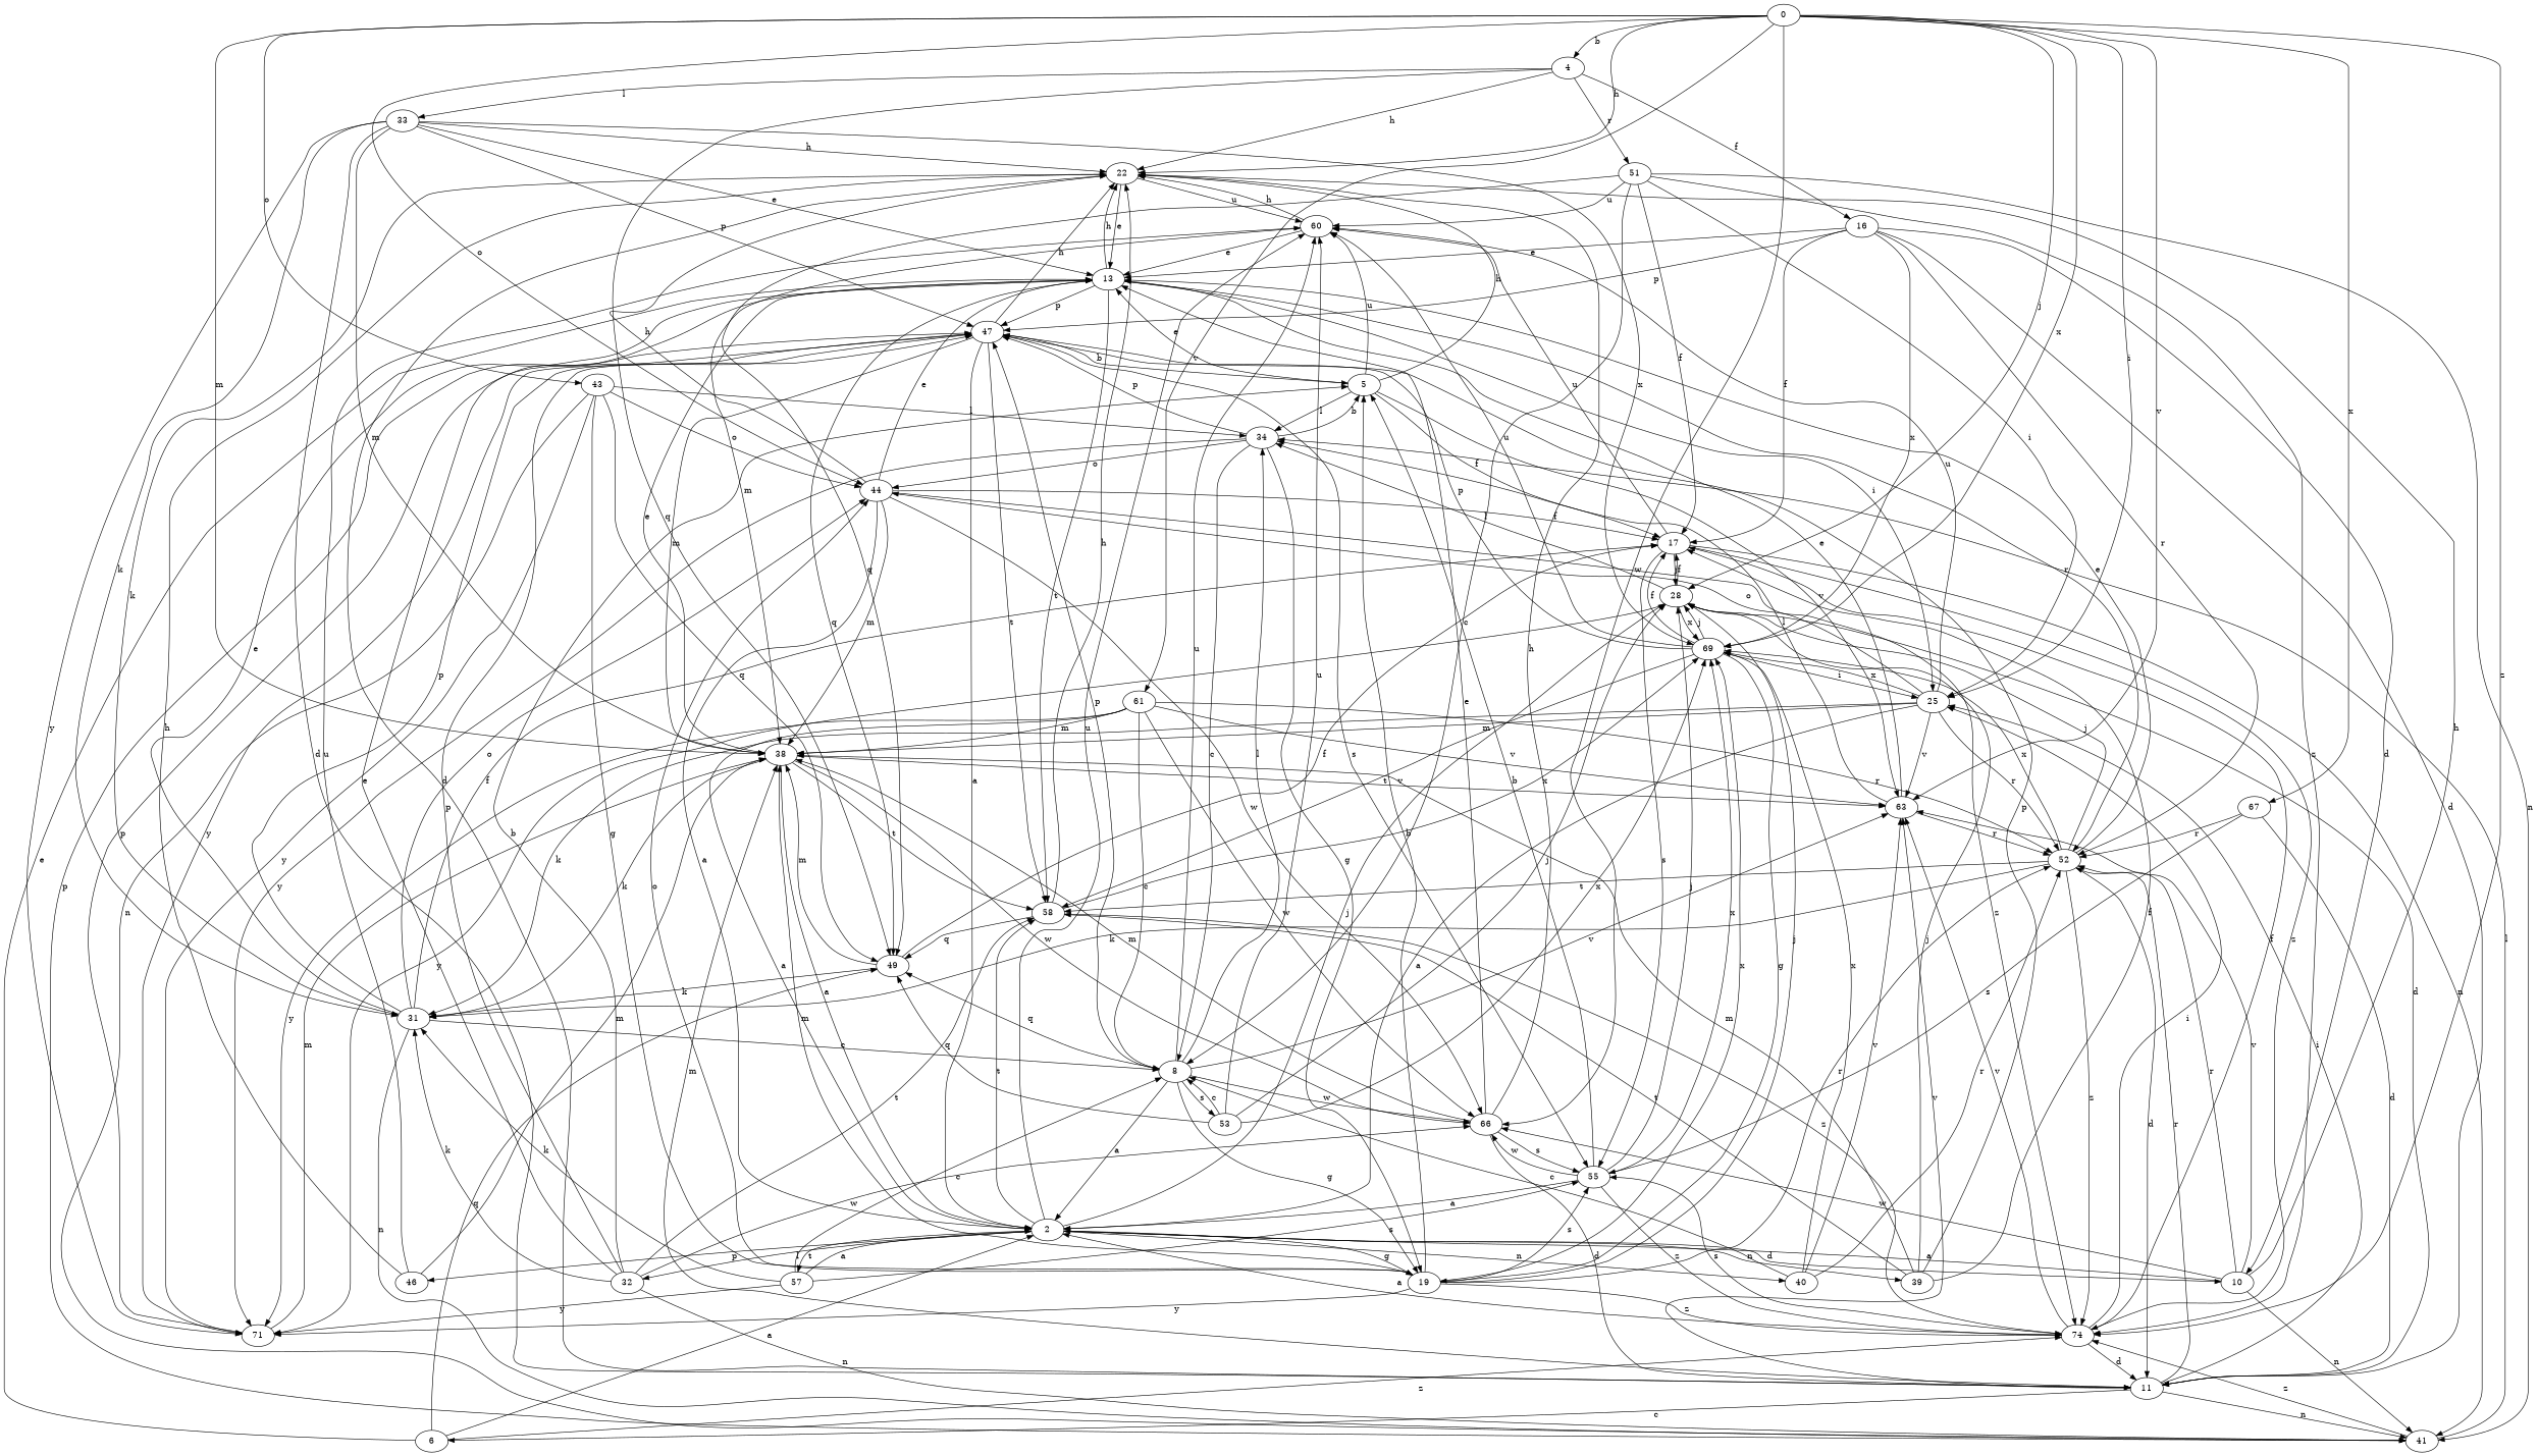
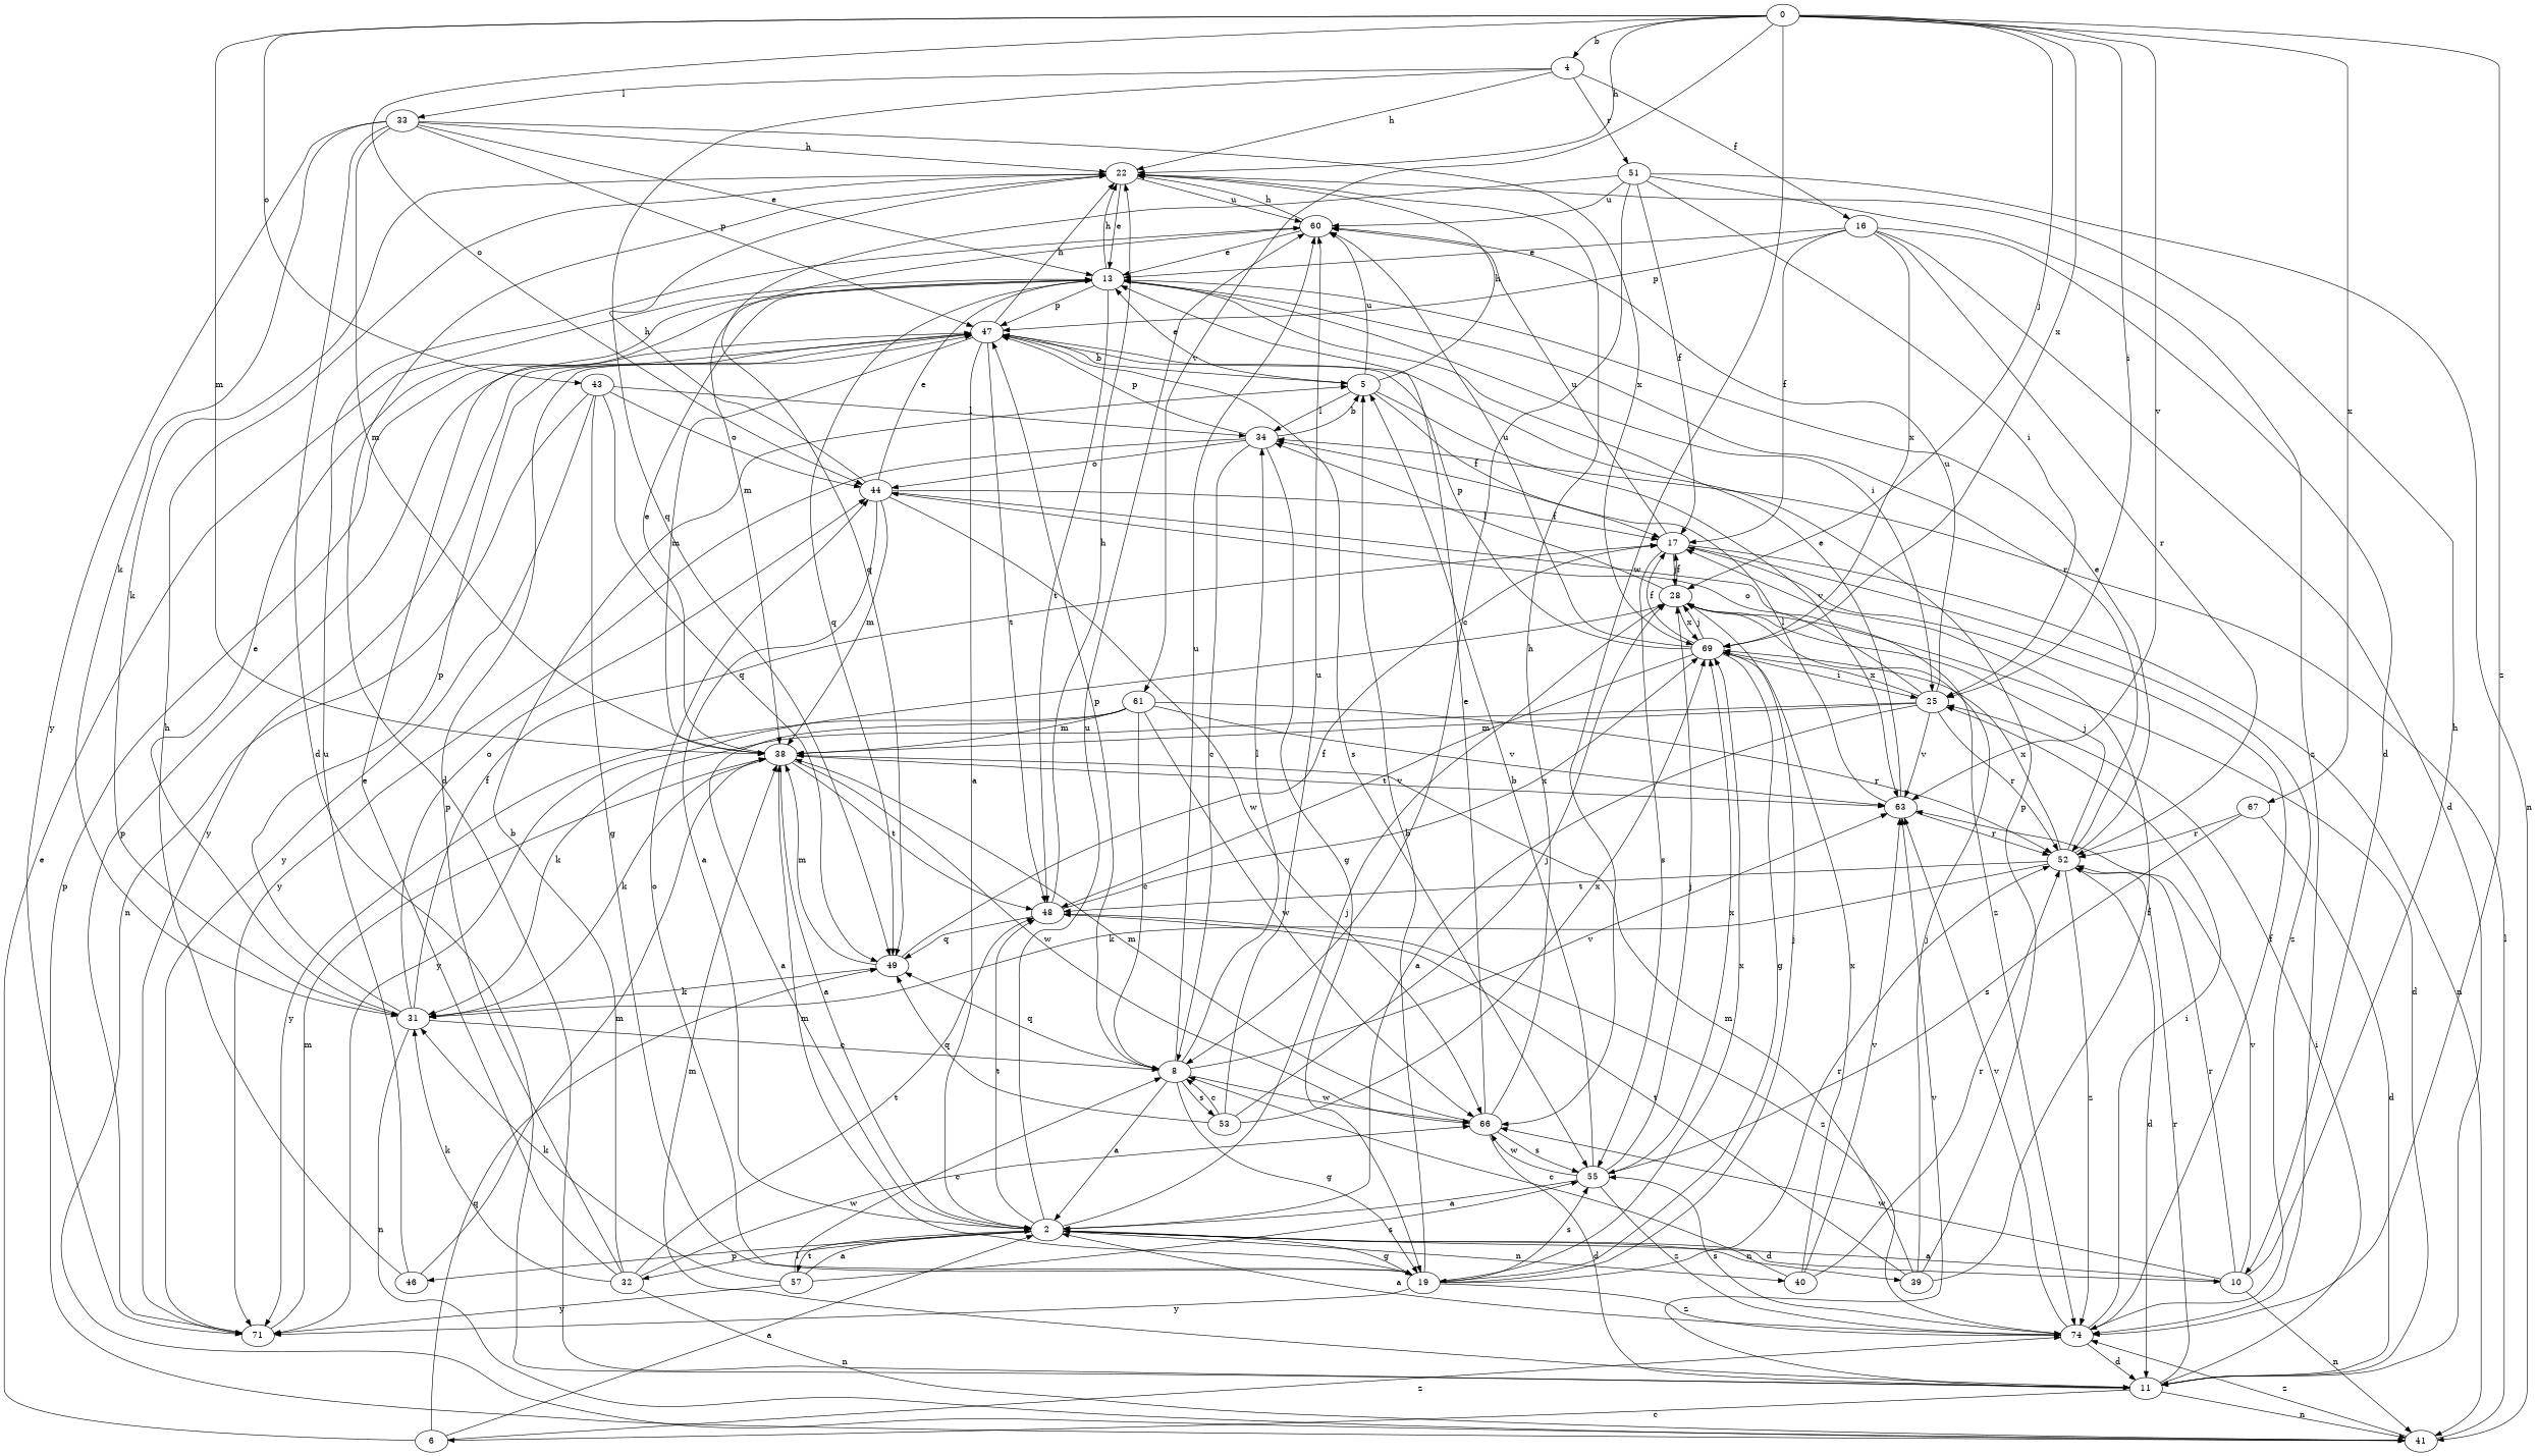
  strict digraph {
    0
    4
    22
    25
    28
    38
    43
    44
    61
    63
    66
    67
    69
    74
    16
    33
    49
    51
    60
    13
    11
    31
    2
    52
    17
    34
    71
-   58
+   58 [label=48]
    19
    41
    8
    55
    47
    10
    32
    39
    40
    46
    57
    5
    6
    53
    0 -> 4 [label=b]
    0 -> 22 [label=h]
    0 -> 25 [label=i]
    0 -> 28 [label=j]
    0 -> 38 [label=m]
    0 -> 43 [label=o]
    0 -> 44 [label=o]
    0 -> 61 [label=v]
    0 -> 63 [label=v]
    0 -> 66 [label=w]
    0 -> 67 [label=x]
    0 -> 69 [label=x]
    0 -> 74 [label=z]
    4 -> 22 [label=h]
    4 -> 16 [label=f]
    4 -> 33 [label=l]
    4 -> 49 [label=q]
    4 -> 51 [label=r]
    22 -> 60 [label=u]
    22 -> 13 [label=e]
    22 -> 11 [label=d]
    22 -> 31 [label=k]
    25 -> 38 [label=m]
    25 -> 44 [label=o]
    25 -> 63 [label=v]
    25 -> 69 [label=x]
    25 -> 60 [label=u]
    25 -> 31 [label=k]
    25 -> 2 [label=a]
    25 -> 52 [label=r]
    28 -> 69 [label=x]
    28 -> 11 [label=d]
    28 -> 17 [label=f]
    28 -> 34 [label=l]
    28 -> 71 [label=y]
    38 -> 63 [label=v]
    38 -> 66 [label=w]
    38 -> 13 [label=e]
    38 -> 31 [label=k]
    38 -> 2 [label=a]
    38 -> 58 [label=t]
    43 -> 44 [label=o]
    43 -> 49 [label=q]
    43 -> 34 [label=l]
    43 -> 71 [label=y]
    43 -> 19 [label=g]
    43 -> 41 [label=n]
    44 -> 22 [label=h]
    44 -> 38 [label=m]
    44 -> 66 [label=w]
    44 -> 74 [label=z]
    44 -> 13 [label=e]
    44 -> 2 [label=a]
    44 -> 17 [label=f]
    61 -> 38 [label=m]
    61 -> 63 [label=v]
    61 -> 66 [label=w]
    61 -> 2 [label=a]
    61 -> 52 [label=r]
    61 -> 71 [label=y]
    61 -> 8 [label=c]
    63 -> 13 [label=e]
    63 -> 52 [label=r]
    63 -> 34 [label=l]
    66 -> 22 [label=h]
    66 -> 38 [label=m]
    66 -> 13 [label=e]
    66 -> 11 [label=d]
    66 -> 55 [label=s]
    67 -> 11 [label=d]
    67 -> 52 [label=r]
    67 -> 55 [label=s]
    69 -> 25 [label=i]
    69 -> 28 [label=j]
    69 -> 60 [label=u]
    69 -> 17 [label=f]
    69 -> 58 [label=t]
    69 -> 19 [label=g]
    69 -> 47 [label=p]
    74 -> 25 [label=i]
    74 -> 63 [label=v]
    74 -> 11 [label=d]
    74 -> 2 [label=a]
    74 -> 17 [label=f]
    74 -> 55 [label=s]
    16 -> 69 [label=x]
    16 -> 13 [label=e]
    16 -> 11 [label=d]
    16 -> 52 [label=r]
    16 -> 17 [label=f]
    16 -> 47 [label=p]
    16 -> 10 [label=d]
    33 -> 22 [label=h]
    33 -> 38 [label=m]
    33 -> 69 [label=x]
    33 -> 13 [label=e]
    33 -> 11 [label=d]
    33 -> 31 [label=k]
    33 -> 71 [label=y]
    33 -> 47 [label=p]
    49 -> 38 [label=m]
    49 -> 31 [label=k]
    49 -> 17 [label=f]
    51 -> 25 [label=i]
    51 -> 74 [label=z]
    51 -> 49 [label=q]
    51 -> 60 [label=u]
    51 -> 17 [label=f]
    51 -> 41 [label=n]
    51 -> 8 [label=c]
    60 -> 22 [label=h]
    60 -> 38 [label=m]
    60 -> 13 [label=e]
    13 -> 22 [label=h]
    13 -> 25 [label=i]
    13 -> 49 [label=q]
    13 -> 52 [label=r]
    13 -> 58 [label=t]
    13 -> 47 [label=p]
    11 -> 25 [label=i]
    11 -> 38 [label=m]
    11 -> 63 [label=v]
    11 -> 52 [label=r]
    11 -> 41 [label=n]
    11 -> 6 [label=c]
    31 -> 44 [label=o]
    31 -> 13 [label=e]
    31 -> 17 [label=f]
    31 -> 41 [label=n]
    31 -> 8 [label=c]
    31 -> 47 [label=p]
    2 -> 28 [label=j]
    2 -> 60 [label=u]
    2 -> 58 [label=t]
    2 -> 19 [label=g]
    2 -> 10 [label=d]
    2 -> 32 [label=l]
    2 -> 39 [label=n]
    2 -> 40 [label=n]
    2 -> 46 [label=p]
    2 -> 57 [label=t]
    52 -> 28 [label=j]
    52 -> 69 [label=x]
    52 -> 74 [label=z]
    52 -> 13 [label=e]
    52 -> 11 [label=d]
    52 -> 31 [label=k]
    52 -> 58 [label=t]
    17 -> 28 [label=j]
    17 -> 74 [label=z]
    17 -> 60 [label=u]
    17 -> 41 [label=n]
    17 -> 55 [label=s]
    34 -> 44 [label=o]
    34 -> 71 [label=y]
    34 -> 19 [label=g]
    34 -> 8 [label=c]
    34 -> 47 [label=p]
    34 -> 5 [label=b]
    71 -> 38 [label=m]
    71 -> 47 [label=p]
    58 -> 22 [label=h]
    58 -> 69 [label=x]
    58 -> 74 [label=z]
    58 -> 49 [label=q]
    19 -> 28 [label=j]
    19 -> 38 [label=m]
    19 -> 44 [label=o]
    19 -> 69 [label=x]
    19 -> 74 [label=z]
    19 -> 52 [label=r]
    19 -> 71 [label=y]
    19 -> 55 [label=s]
    19 -> 5 [label=b]
    41 -> 74 [label=z]
    41 -> 34 [label=l]
    41 -> 47 [label=p]
    8 -> 63 [label=v]
    8 -> 66 [label=w]
    8 -> 49 [label=q]
    8 -> 60 [label=u]
    8 -> 2 [label=a]
    8 -> 34 [label=l]
    8 -> 19 [label=g]
    8 -> 47 [label=p]
    8 -> 53 [label=s]
    55 -> 28 [label=j]
    55 -> 66 [label=w]
    55 -> 69 [label=x]
    55 -> 74 [label=z]
    55 -> 2 [label=a]
    55 -> 5 [label=b]
    47 -> 22 [label=h]
    47 -> 38 [label=m]
    47 -> 2 [label=a]
    47 -> 71 [label=y]
    47 -> 58 [label=t]
    47 -> 55 [label=s]
    47 -> 5 [label=b]
    10 -> 22 [label=h]
    10 -> 63 [label=v]
    10 -> 66 [label=w]
    10 -> 2 [label=a]
    10 -> 52 [label=r]
    10 -> 41 [label=n]
    32 -> 66 [label=w]
    32 -> 13 [label=e]
    32 -> 31 [label=k]
    32 -> 58 [label=t]
    32 -> 41 [label=n]
    32 -> 47 [label=p]
    32 -> 5 [label=b]
    39 -> 28 [label=j]
    39 -> 38 [label=m]
    39 -> 17 [label=f]
    39 -> 58 [label=t]
    39 -> 47 [label=p]
    40 -> 63 [label=v]
    40 -> 69 [label=x]
    40 -> 52 [label=r]
    40 -> 8 [label=c]
    46 -> 22 [label=h]
    46 -> 38 [label=m]
    46 -> 60 [label=u]
    57 -> 31 [label=k]
    57 -> 2 [label=a]
    57 -> 71 [label=y]
    57 -> 8 [label=c]
    57 -> 55 [label=s]
    5 -> 22 [label=h]
    5 -> 63 [label=v]
    5 -> 60 [label=u]
    5 -> 13 [label=e]
    5 -> 17 [label=f]
    5 -> 34 [label=l]
    6 -> 74 [label=z]
    6 -> 49 [label=q]
    6 -> 13 [label=e]
    6 -> 2 [label=a]
    53 -> 28 [label=j]
    53 -> 69 [label=x]
    53 -> 49 [label=q]
    53 -> 60 [label=u]
    53 -> 8 [label=c]
  }
